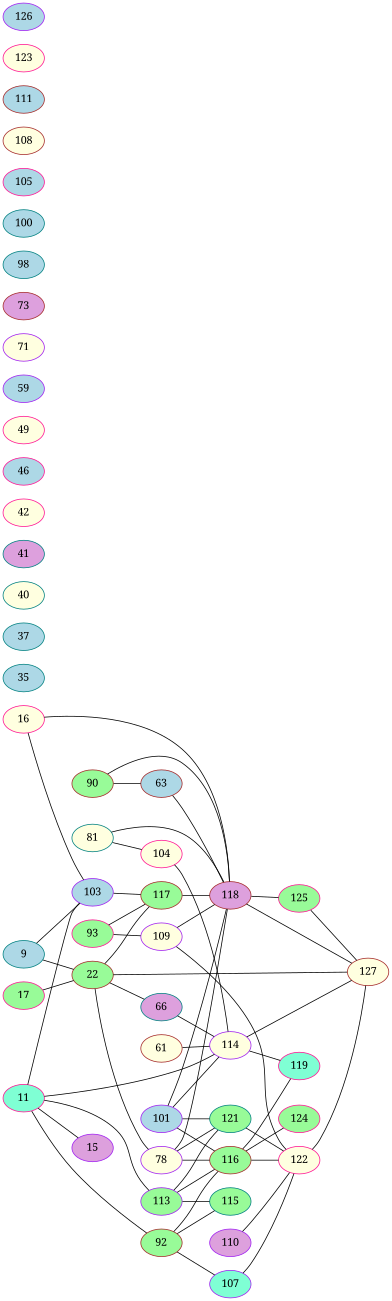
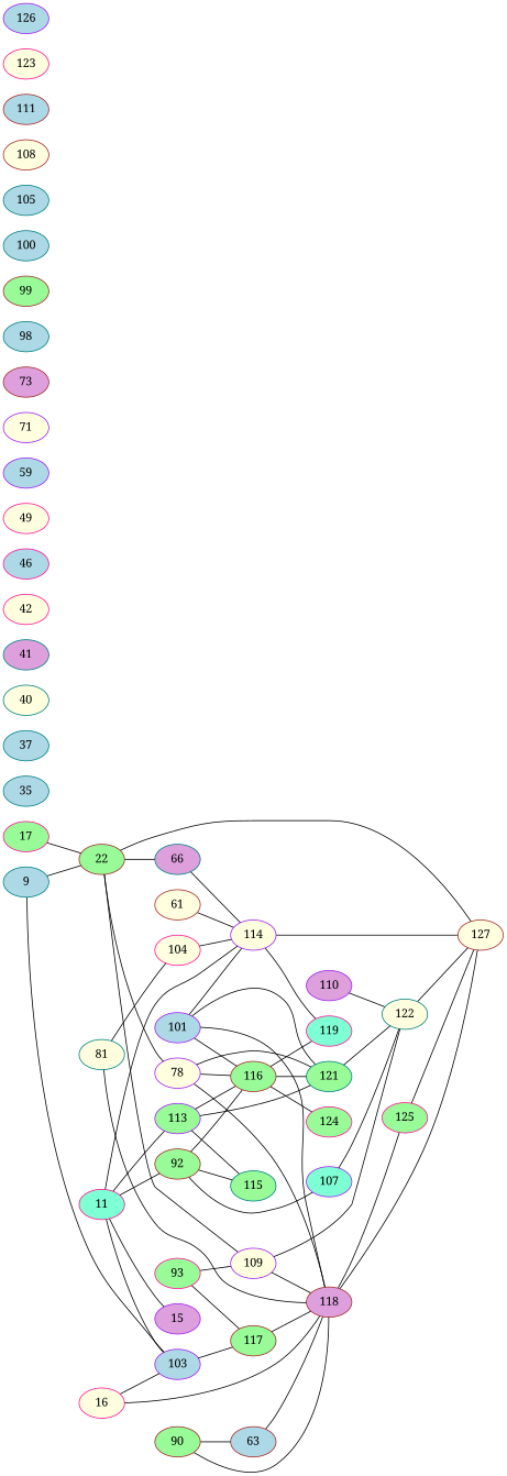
  graph {
    fontname="Noto Serif"
    rankdir=LR
    node [color=deeppink fillcolor=lightyellow fontname="Noto Serif" style=filled]
    edge [fontname="Noto Serif"]
    22 [color=brown fillcolor=palegreen super="+1"]
    66 [color=teal fillcolor=plum]
    78 [color=purple super="+74"]
    117 [color=brown fillcolor=palegreen super="+47+64+48+77"]
    127 [color=brown super="+97+87"]
    9 [color=teal fillcolor=lightblue]
    103 [color=purple fillcolor=lightblue super="+31"]
    11 [fillcolor=aquamarine]
    15 [color=purple fillcolor=plum]
    92 [color=brown fillcolor=palegreen super="+91+72"]
    113 [color=purple fillcolor=palegreen super="+19+27+25+18"]
    114 [color=purple super="+106+21+39+56"]
    116 [color=brown fillcolor=palegreen super="+14+38+94"]
    107 [color=purple fillcolor=aquamarine super="+53"]
    115 [color=teal fillcolor=palegreen]
    121 [color=teal fillcolor=palegreen super="+32"]
    119 [fillcolor=aquamarine super="+57"]
    16
    118 [color=brown fillcolor=plum super="+12+75+112"]
    125 [fillcolor=palegreen super="+88"]
    17 [fillcolor=palegreen]
    63 [color=brown fillcolor=lightblue]
    35 [color=teal fillcolor=lightblue]
    37 [color=teal fillcolor=lightblue]
    40 [color=teal]
    41 [color=teal fillcolor=plum]
    42
    46 [fillcolor=lightblue]
    49
    59 [color=purple fillcolor=lightblue]
    61 [color=brown]
    71 [color=purple]
    73 [color=brown fillcolor=plum]
-   122 [super="+24+65+102+120"]
+   122 [color=teal super="+24+65+102+120"]
    124 [fillcolor=palegreen]
    104 [super="+33"]
    81 [color=teal]
    90 [color=brown fillcolor=palegreen super="+52"]
    109 [color=purple super="+95"]
    93 [fillcolor=palegreen]
    98 [color=teal fillcolor=lightblue]
+   99 [color=brown fillcolor=palegreen]
    100 [color=teal fillcolor=lightblue]
    101 [color=purple fillcolor=lightblue super="+10+85+86"]
-   105 [fillcolor=lightblue]
+   105 [color=teal fillcolor=lightblue]
    108 [color=brown]
    110 [color=purple fillcolor=plum]
    111 [color=brown fillcolor=lightblue]
    123
    126 [color=purple fillcolor=lightblue]
    22 -- 66
    22 -- 78
-   22 -- 117
+   22 -- 109
    22 -- 127 [weight=3]
    66 -- 114
    78 -- 116 [weight=2]
    78 -- 121
    78 -- 118
    117 -- 118
    9 -- 22 [weight=2]
    9 -- 103
    103 -- 117
    11 -- 103 [weight=2]
    11 -- 15
    11 -- 92
    11 -- 113
    11 -- 114
    92 -- 116
    92 -- 107
    92 -- 115
    113 -- 116
    113 -- 115
    113 -- 121
    114 -- 127 [weight=2]
    114 -- 119
    116 -- 119
-   116 -- 122 [weight=2]
+   116 -- 121 [weight=2]
    116 -- 124
    107 -- 122
    121 -- 122
    16 -- 103
    16 -- 118 [weight=4]
    118 -- 127
    118 -- 125
    125 -- 127
    17 -- 22
    63 -- 118
    61 -- 114
    122 -- 127
    104 -- 114
    81 -- 118
    81 -- 104
    90 -- 118
    90 -- 63 [weight=2]
    109 -- 118 [weight=2]
    109 -- 122
    93 -- 117
    93 -- 109
    101 -- 114
    101 -- 116
    101 -- 121
    101 -- 118 [weight=2]
    110 -- 122 [weight=2]
  }
